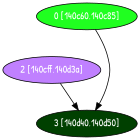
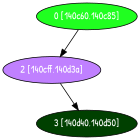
  digraph {
    fontname="Patrick Hand"
    node [fontcolor="#ffffff" fontname="Patrick Hand" shape=oval style=filled]
    edge [fontname="Patrick Hand"]
    n1 [fillcolor="#20FF20" label="0 [140c60,140c85]"]
    n2 [fillcolor="#C080FF" label="2 [140cff,140d3a]"]
    n3 [fillcolor="#004000" label="3 [140d40,140d50]"]
-   n1 -> n3
+   n1 -> n2
    n2 -> n3
  }
